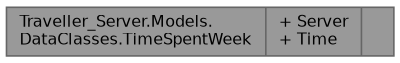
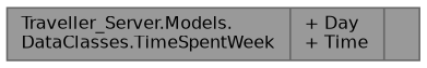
  digraph {
    rankdir=LR
-   n1 [color=gray40 fillcolor=grey60 fontcolor=black fontname=Helvetica fontsize=10 height=0.2 label="{Traveller_Server.Models.\lDataClasses.TimeSpentWeek\n|+ Server\l+ Time\l|}" shape=record style=filled width=0.4]
+   n1 [color=gray40 fillcolor=grey60 fontcolor=black fontname=Helvetica fontsize=10 height=0.2 label="{Traveller_Server.Models.\lDataClasses.TimeSpentWeek\n|+ Day\l+ Time\l|}" shape=record style=filled width=0.4]
  }
